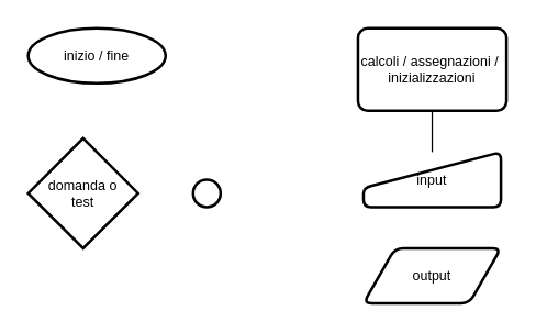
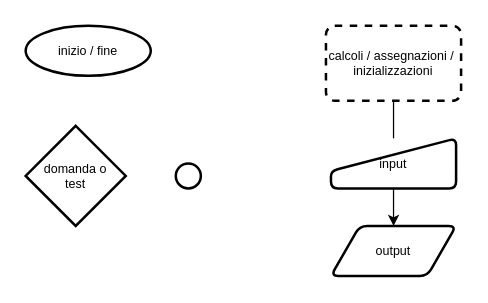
  <mxCell id="0" />
  <mxCell id="1" parent="0" />
  <mxCell id="2" value="inizio / fine" style="strokeWidth=2;html=1;shape=mxgraph.flowchart.start_1;whiteSpace=wrap;fontSize=10;" parent="1" vertex="1"><mxGeometry x="20" y="20" width="100" height="40" as="geometry" /></mxCell>
  <mxCell id="3" value="output" style="shape=parallelogram;html=1;strokeWidth=2;perimeter=parallelogramPerimeter;whiteSpace=wrap;rounded=1;arcSize=12;size=0.23;fontSize=10;" parent="1" vertex="1"><mxGeometry x="264" y="180" width="100" height="40" as="geometry" /></mxCell>
  <mxCell id="4" value="domanda o&lt;br style=&quot;font-size: 10px;&quot;&gt;test" style="strokeWidth=2;html=1;shape=mxgraph.flowchart.decision;whiteSpace=wrap;fontSize=10;" parent="1" vertex="1"><mxGeometry x="20" y="100" width="80" height="80" as="geometry" /></mxCell>
+ <mxCell id="5" style="edgeStyle=orthogonalEdgeStyle;rounded=0;orthogonalLoop=1;jettySize=auto;html=1;exitX=0.5;exitY=1;exitDx=0;exitDy=0;entryX=0.5;entryY=0;entryDx=0;entryDy=0;fontSize=10;" parent="1" source="6" target="3" edge="1"><mxGeometry relative="1" as="geometry"><mxPoint x="340" y="200" as="targetPoint" /></mxGeometry></mxCell>
  <mxCell id="6" value="input" style="html=1;strokeWidth=2;shape=manualInput;whiteSpace=wrap;rounded=1;size=26;arcSize=11;fontSize=10;" parent="1" vertex="1"><mxGeometry x="264" y="110" width="100" height="40" as="geometry" /></mxCell>
  <mxCell id="7" value="" style="strokeWidth=2;html=1;shape=mxgraph.flowchart.start_2;whiteSpace=wrap;fontSize=10;" parent="1" vertex="1"><mxGeometry x="140" y="130" width="20" height="20" as="geometry" /></mxCell>
  <mxCell id="8" style="edgeStyle=orthogonalEdgeStyle;rounded=0;orthogonalLoop=1;jettySize=auto;html=1;exitX=0.5;exitY=1;exitDx=0;exitDy=0;entryX=0.5;entryY=0;entryDx=0;entryDy=0;fontSize=10;endArrow=none;" parent="1" source="9" target="6" edge="1"><mxGeometry relative="1" as="geometry"><mxPoint x="424" y="220" as="targetPoint" /></mxGeometry></mxCell>
- <mxCell id="9" value="calcoli / assegnazioni /&amp;nbsp;&lt;br style=&quot;font-size: 10px;&quot;&gt;inizializzazioni" style="rounded=1;whiteSpace=wrap;html=1;absoluteArcSize=1;arcSize=14;strokeWidth=2;fontSize=10;" parent="1" vertex="1"><mxGeometry x="260" y="20" width="108" height="60" as="geometry" /></mxCell>
+ <mxCell id="9" value="calcoli / assegnazioni /&amp;nbsp;&lt;br style=&quot;font-size: 10px;&quot;&gt;inizializzazioni" style="rounded=1;whiteSpace=wrap;html=1;absoluteArcSize=1;arcSize=14;strokeWidth=2;fontSize=10;dashed=1;" parent="1" vertex="1"><mxGeometry x="260" y="20" width="108" height="60" as="geometry" /></mxCell>
